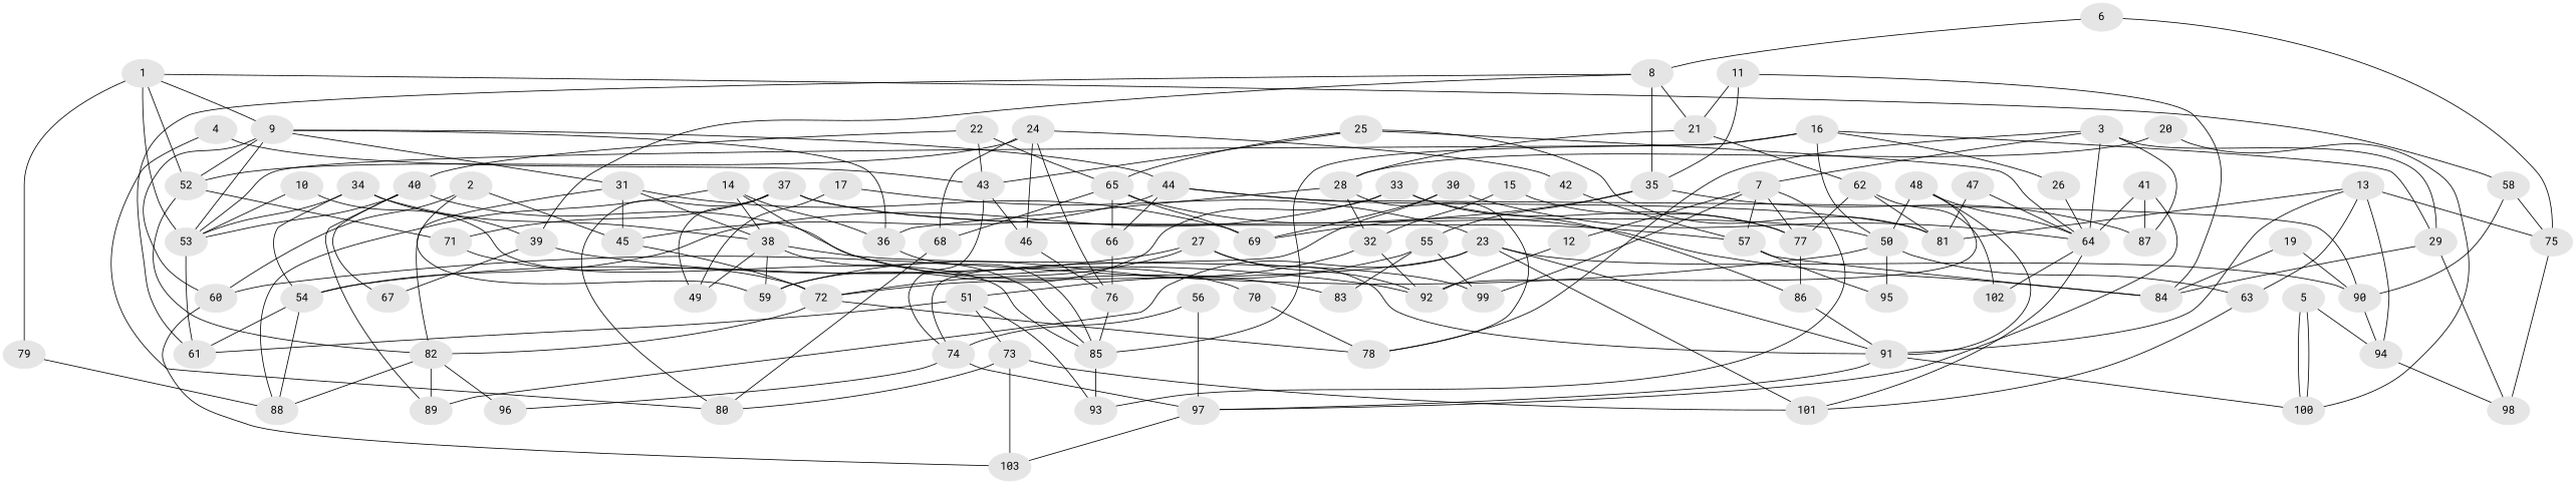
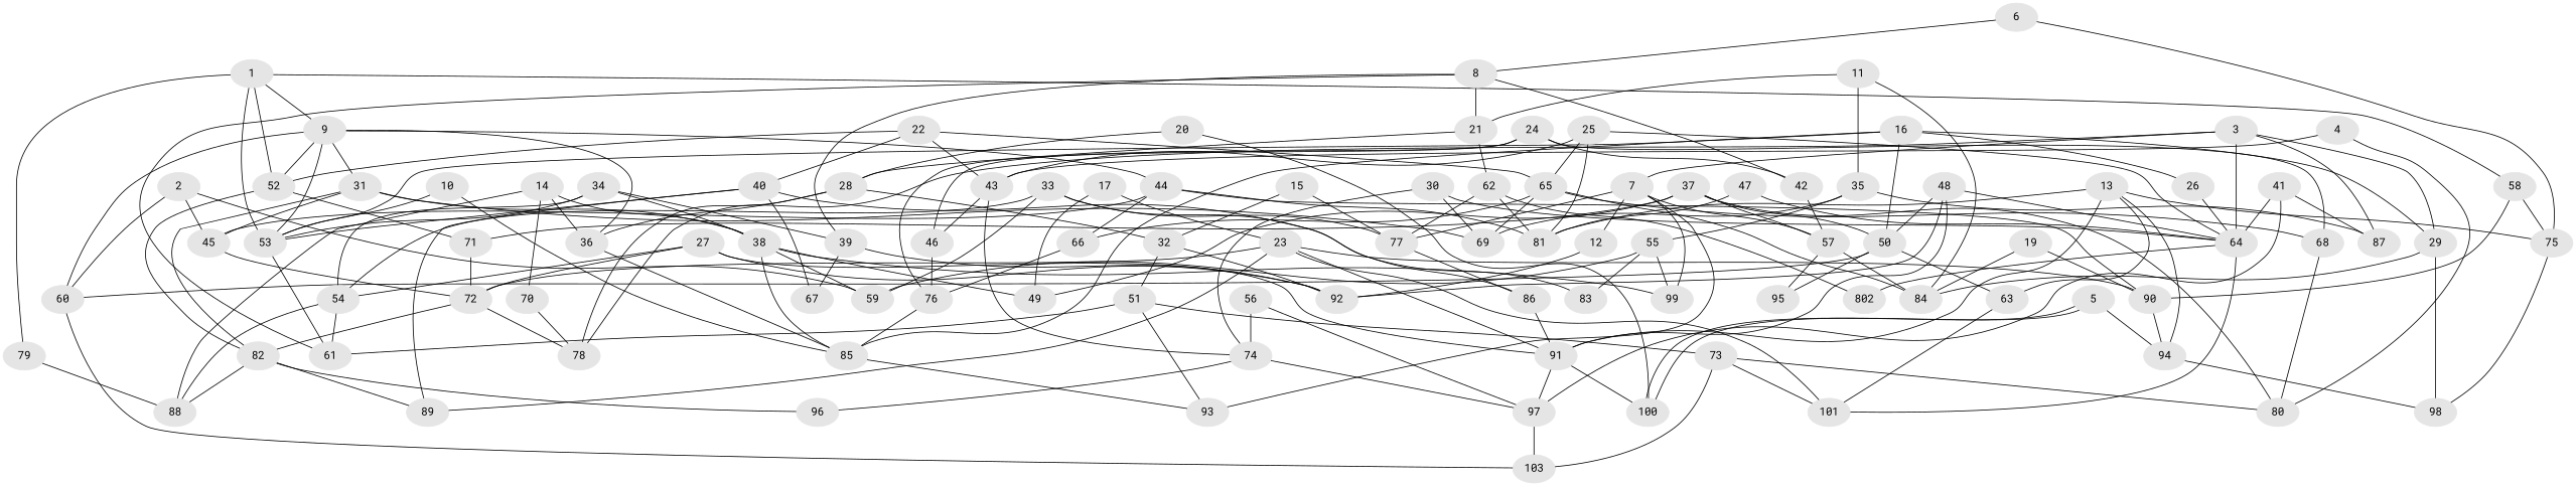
  graph {
    fontname="Roboto Mono"
    node [color=gray90 fontname="Roboto Mono" style=filled]
    edge [fontname="Roboto Mono"]
    1
    9
    52
    53
    58
    79
    60
    31
    44
    36
    82
    71
    61
    75
    90
    88
    2
    45
    59
    72
    103
    3
    7
    29
    64
    78
    87
    12
    57
    77
    93
    99
    84
    98
    101
-   102
+   102 [label=802]
    4
    43
    80
    74
    46
    5
    94
    100
    6
    8
    21
    35
    39
    92
    95
    86
    28
    62
    69
    55
    67
    38
    81
    66
    10
    85
    11
    13
    63
    91
    97
    14
    70
    49
    15
    32
    51
    16
    26
    50
    17
    23
    89
    96
    19
    20
    22
    40
    65
    83
    68
    24
    42
    76
    25
    27
    54
    30
    73
    33
    34
    37
    41
    47
    48
    56
    1 -- 9
    1 -- 52
    1 -- 53
    1 -- 58
    1 -- 79
    9 -- 52
    9 -- 53
    9 -- 60
    9 -- 31
    9 -- 44
    9 -- 36
    52 -- 82
    52 -- 71
    53 -- 61
    58 -- 75
    58 -- 90
    79 -- 88
    60 -- 103
    31 -- 82
    31 -- 45
    31 -- 69
    31 -- 38
    44 -- 90
    44 -- 45
    44 -- 81
    44 -- 66
    36 -- 85
    82 -- 88
    82 -- 89
    82 -- 96
    71 -- 72
    75 -- 98
    90 -- 94
    2 -- 60
    2 -- 45
    2 -- 59
    45 -- 72
    72 -- 82
    72 -- 78
    3 -- 7
    3 -- 29
    3 -- 64
    3 -- 78
    3 -- 87
    7 -- 12
    7 -- 57
    7 -- 77
    7 -- 93
    7 -- 99
    29 -- 84
    29 -- 98
    64 -- 101
    64 -- 102
    12 -- 92
    57 -- 84
    57 -- 95
    77 -- 86
    4 -- 43
    4 -- 80
    43 -- 74
    43 -- 46
    74 -- 97
    74 -- 96
    46 -- 76
    5 -- 94
    5 -- 100
    5 -- 100
    94 -- 98
    6 -- 75
    6 -- 8
    8 -- 61
    8 -- 21
-   8 -- 35
+   8 -- 42
    8 -- 39
    21 -- 28
    21 -- 62
    35 -- 87
    35 -- 69
    35 -- 55
    39 -- 92
    39 -- 67
    86 -- 91
    28 -- 36
    28 -- 78
    28 -- 32
    62 -- 77
    62 -- 102
    62 -- 81
    55 -- 59
    55 -- 99
    55 -- 83
    38 -- 59
    38 -- 99
    38 -- 85
    38 -- 49
    66 -- 76
    10 -- 53
    10 -- 85
    85 -- 93
    11 -- 84
    11 -- 21
    11 -- 35
    13 -- 75
    13 -- 94
    13 -- 81
    13 -- 63
    13 -- 91
    63 -- 101
    91 -- 100
    91 -- 97
    97 -- 103
    14 -- 36
    14 -- 88
    14 -- 38
    14 -- 70
    70 -- 78
    15 -- 77
    15 -- 32
    32 -- 92
    32 -- 51
    51 -- 61
    51 -- 93
    51 -- 73
    16 -- 53
    16 -- 29
    16 -- 85
    16 -- 26
    16 -- 50
    26 -- 64
    50 -- 60
    50 -- 95
    50 -- 63
    17 -- 49
    17 -- 23
    23 -- 90
    23 -- 72
    23 -- 101
    23 -- 91
    23 -- 89
    19 -- 90
    19 -- 84
    20 -- 100
    20 -- 28
    22 -- 43
    22 -- 40
    22 -- 65
    40 -- 53
    40 -- 67
    40 -- 89
    40 -- 83
    65 -- 84
    65 -- 69
    65 -- 66
    65 -- 68
    68 -- 80
-   24 -- 52
+   22 -- 52
    24 -- 46
    24 -- 68
    24 -- 42
    24 -- 76
    42 -- 57
    76 -- 85
    25 -- 64
    25 -- 43
    25 -- 81
    25 -- 65
    27 -- 72
    27 -- 92
    27 -- 91
    27 -- 54
    54 -- 61
    54 -- 88
    30 -- 64
    30 -- 74
    30 -- 69
    73 -- 103
    73 -- 101
    73 -- 80
    33 -- 59
    33 -- 77
    33 -- 86
    33 -- 54
    34 -- 53
    34 -- 39
    34 -- 38
    34 -- 54
    37 -- 71
    37 -- 57
    37 -- 80
    37 -- 49
    37 -- 50
    41 -- 64
    41 -- 87
    41 -- 97
    47 -- 64
    47 -- 81
    48 -- 64
    48 -- 92
    48 -- 91
    48 -- 50
    56 -- 74
    56 -- 97
  }
